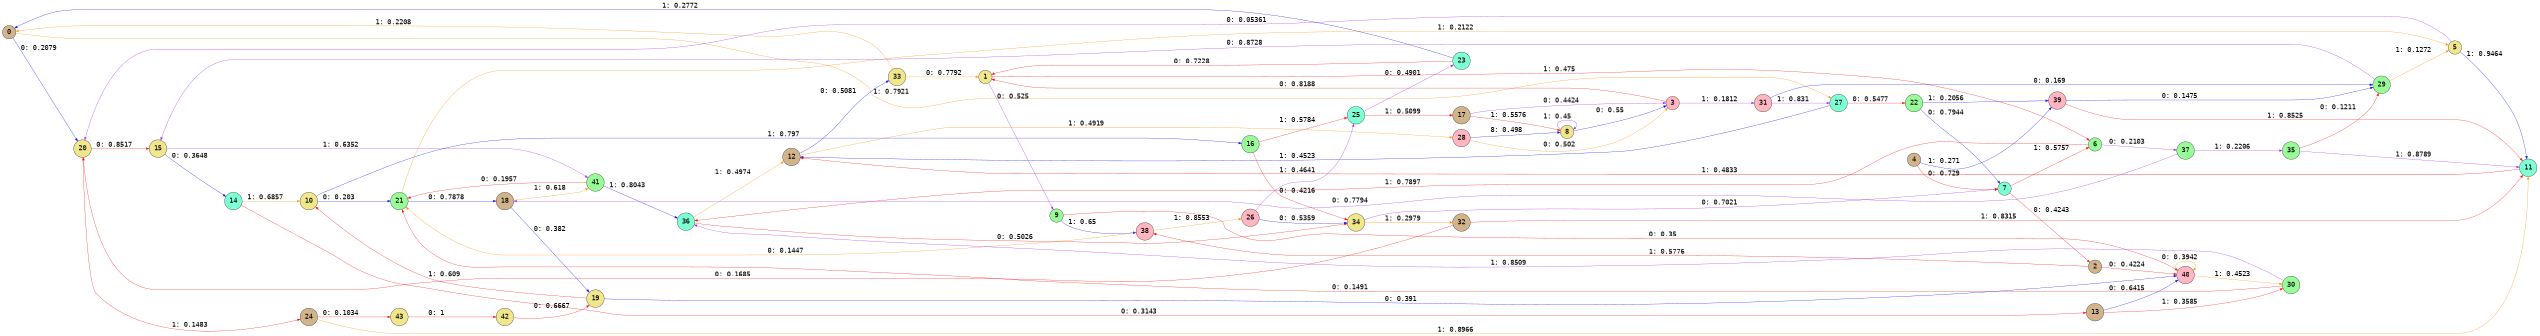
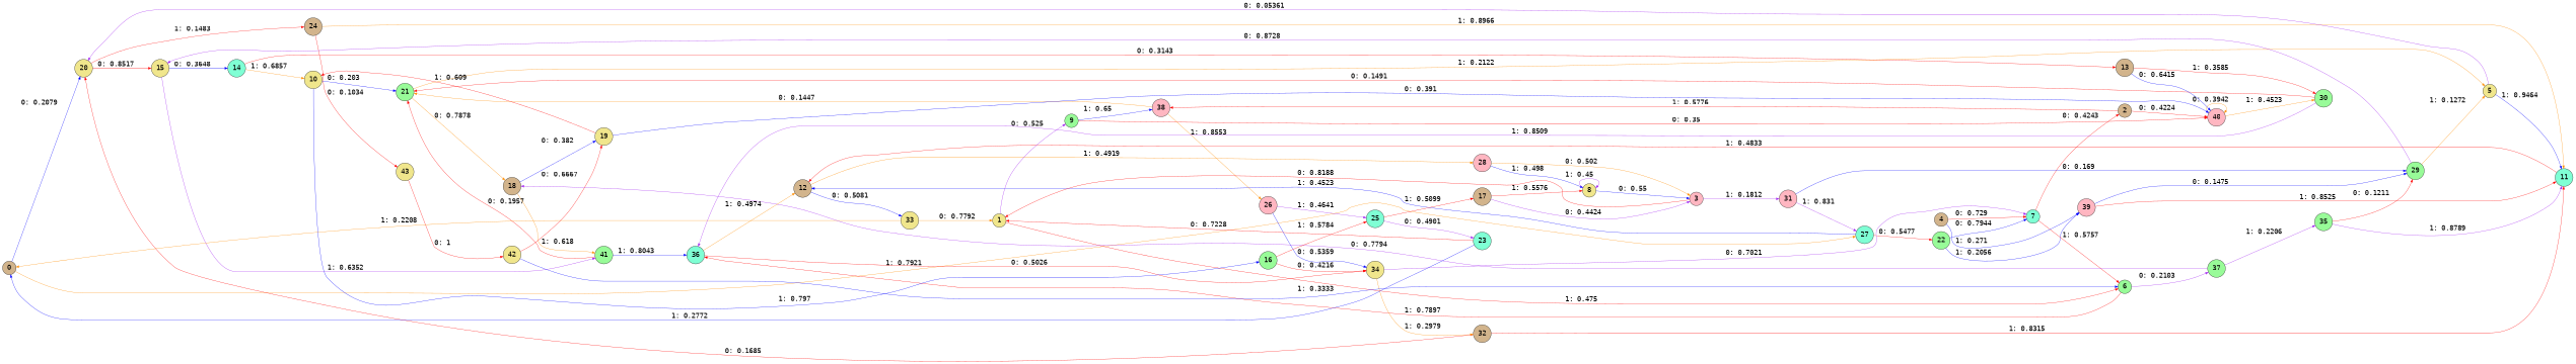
  digraph {
    fontname="DejaVu Sans Mono"
    rankdir=LR
    node [fillcolor=khaki fontname="DejaVu Sans Mono" fontsize=24 shape=circle style=filled]
    edge [color=red fontname="DejaVu Sans Mono" fontsize=24]
    0 [fillcolor=tan]
    20
    27 [fillcolor=aquamarine]
    15
    24 [fillcolor=tan]
    12 [fillcolor=tan]
    22 [fillcolor=palegreen]
    14 [fillcolor=aquamarine]
    41 [fillcolor=palegreen]
    11 [fillcolor=aquamarine]
    43
    33
    28 [fillcolor=lightpink]
    7 [fillcolor=aquamarine]
    39 [fillcolor=lightpink]
    9 [fillcolor=palegreen]
    1
    6 [fillcolor=palegreen]
    40 [fillcolor=lightpink]
    38 [fillcolor=lightpink]
    37 [fillcolor=palegreen]
    36 [fillcolor=aquamarine]
    30 [fillcolor=palegreen]
    21 [fillcolor=palegreen]
    26 [fillcolor=lightpink]
    18 [fillcolor=tan]
    35 [fillcolor=palegreen]
    34
    2 [fillcolor=tan]
    5
    25 [fillcolor=aquamarine]
    3 [fillcolor=lightpink]
    31 [fillcolor=lightpink]
    29 [fillcolor=palegreen]
    4 [fillcolor=tan]
    19
    32 [fillcolor=tan]
    8
    10
    16 [fillcolor=palegreen]
    17 [fillcolor=tan]
    23 [fillcolor=aquamarine]
    13 [fillcolor=tan]
    42
    0 -> 20 [color=blue label="0: 0.2079   "]
    0 -> 27 [color=darkorange label="1: 0.7921   "]
    20 -> 15 [label="0: 0.8517   "]
    20 -> 24 [label="1: 0.1483   "]
    27 -> 12 [color=blue label="1: 0.4523   "]
    27 -> 22 [label="0: 0.5477   "]
    15 -> 14 [color=blue label="0: 0.3648   "]
    15 -> 41 [color=purple label="1: 0.6352   "]
    24 -> 11 [color=darkorange label="1: 0.8966   "]
    24 -> 43 [label="0: 0.1034   "]
    12 -> 33 [color=blue label="0: 0.5081   "]
    12 -> 28 [color=darkorange label="1: 0.4919   "]
    22 -> 7 [color=blue label="0: 0.7944   "]
    22 -> 39 [color=blue label="1: 0.2056   "]
    14 -> 10 [color=darkorange label="1: 0.6857   "]
    14 -> 13 [label="0: 0.3143   "]
    41 -> 36 [color=blue label="1: 0.8043   "]
    41 -> 21 [label="0: 0.1957   "]
    11 -> 12 [label="1: 0.4833   "]
    43 -> 42 [label="0: 1        "]
    33 -> 0 [color=darkorange label="1: 0.2208   "]
    33 -> 1 [color=darkorange label="0: 0.7792   "]
    28 -> 3 [color=darkorange label="0: 0.502    "]
-   28 -> 8 [color=blue label="8: 0.498    "]
+   28 -> 8 [color=blue label="1: 0.498    "]
    7 -> 6 [label="1: 0.5757   "]
    7 -> 2 [label="0: 0.4243   "]
    39 -> 11 [label="1: 0.8525   "]
    39 -> 29 [color=blue label="0: 0.1475   "]
    9 -> 40 [label="0: 0.35     "]
    9 -> 38 [color=blue label="1: 0.65     "]
    1 -> 9 [color=purple label="0: 0.525    "]
    1 -> 6 [label="1: 0.475    "]
    6 -> 37 [color=purple label="0: 0.2103   "]
    6 -> 36 [label="1: 0.7897   "]
    40 -> 40 [color=darkorange label="0: 0.3942   "]
    40 -> 30 [color=darkorange label="1: 0.4523   "]
    38 -> 21 [color=darkorange label="0: 0.1447   "]
    38 -> 26 [color=darkorange label="1: 0.8553   "]
    37 -> 18 [color=purple label="0: 0.7794   "]
    37 -> 35 [color=purple label="1: 0.2206   "]
    36 -> 12 [color=darkorange label="1: 0.4974   "]
    36 -> 34 [label="0: 0.5026   "]
    30 -> 36 [color=purple label="1: 0.8509   "]
    30 -> 21 [label="0: 0.1491   "]
-   21 -> 18 [color=blue label="0: 0.7878   "]
+   21 -> 18 [color=darkorange label="0: 0.7878   "]
    21 -> 5 [color=darkorange label="1: 0.2122   "]
    26 -> 34 [color=blue label="0: 0.5359   "]
    26 -> 25 [color=purple label="1: 0.4641   "]
    18 -> 41 [color=darkorange label="1: 0.618    "]
    18 -> 19 [color=blue label="0: 0.382    "]
    35 -> 11 [color=purple label="1: 0.8789   "]
    35 -> 29 [label="0: 0.1211   "]
    34 -> 7 [color=purple label="0: 0.7021   "]
    34 -> 32 [color=darkorange label="1: 0.2979   "]
    2 -> 40 [label="0: 0.4224   "]
    2 -> 38 [label="1: 0.5776   "]
    5 -> 20 [color=purple label="0: 0.05361  "]
    5 -> 11 [color=blue label="1: 0.9464   "]
    25 -> 17 [label="1: 0.5099   "]
    25 -> 23 [color=purple label="0: 0.4901   "]
    3 -> 1 [label="0: 0.8188   "]
    3 -> 31 [color=purple label="1: 0.1812   "]
    31 -> 27 [color=purple label="1: 0.831    "]
    31 -> 29 [color=blue label="0: 0.169    "]
    29 -> 15 [color=purple label="0: 0.8728   "]
    29 -> 5 [color=darkorange label="1: 0.1272   "]
    4 -> 7 [label="0: 0.729    "]
    4 -> 39 [color=blue label="1: 0.271    "]
    19 -> 40 [color=blue label="0: 0.391    "]
    19 -> 10 [label="1: 0.609    "]
    32 -> 20 [label="0: 0.1685   "]
    32 -> 11 [label="1: 0.8315   "]
    8 -> 3 [color=blue label="0: 0.55     "]
    8 -> 8 [color=purple label="1: 0.45     "]
    10 -> 21 [color=blue label="0: 0.203    "]
    10 -> 16 [color=blue label="1: 0.797    "]
    16 -> 34 [label="0: 0.4216   "]
    16 -> 25 [label="1: 0.5784   "]
    17 -> 3 [color=purple label="0: 0.4424   "]
    17 -> 8 [label="1: 0.5576   "]
    23 -> 0 [color=blue label="1: 0.2772   "]
    23 -> 1 [label="0: 0.7228   "]
    13 -> 40 [color=blue label="0: 0.6415   "]
    13 -> 30 [label="1: 0.3585   "]
+   42 -> 6 [color=blue label="1: 0.3333   "]
    42 -> 19 [label="0: 0.6667   "]
  }
